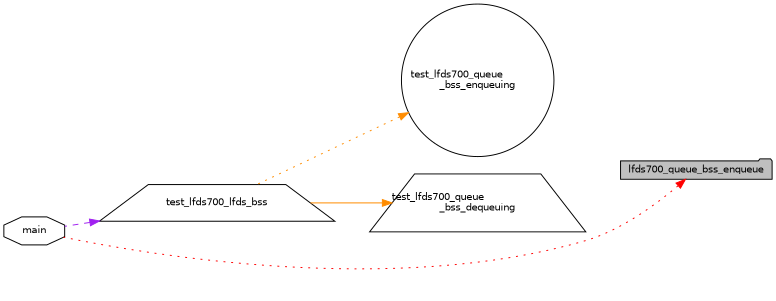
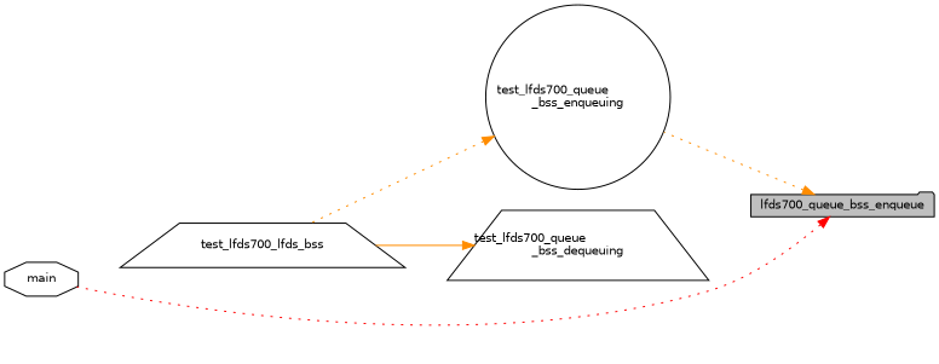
  digraph {
    rankdir=RL
    node [color=black fillcolor=white fontname=Helvetica fontsize=10 shape=trapezium style=filled]
    edge [color=darkorange dir=back fontname=Helvetica fontsize=10 labelfontname=Helvetica labelfontsize=10 style=dotted]
    n1 [fillcolor=grey75 fontcolor=black height=0.2 label=lfds700_queue_bss_enqueue shape=folder width=0.4]
    n2 [height=0.2 label="test_lfds700_queue\l_bss_enqueuing" shape=circle width=0.4]
    n3 [height=0.2 label=main shape=octagon width=0.4]
    n4 [height=0.2 label="test_lfds700_queue\l_bss_dequeuing" width=0.4]
    n5 [height=0.2 label=test_lfds700_lfds_bss width=0.4]
+   n1 -> n2
    n1 -> n3 [color=red]
    n2 -> n5
    n4 -> n5 [style=solid]
-   n5 -> n3 [color=purple style=dashed]
  }
